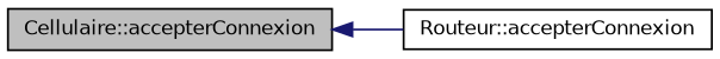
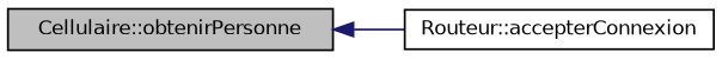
  digraph {
    rankdir=LR
    node [color=black fontname=Helvetica fontsize=10 shape=record]
-   n1 [fillcolor=grey75 fontcolor=black height=0.2 label="Cellulaire::accepterConnexion" style=filled width=0.4]
+   n1 [fillcolor=grey75 fontcolor=black height=0.2 label="Cellulaire::obtenirPersonne" style=filled width=0.4]
    n2 [height=0.2 label="Routeur::accepterConnexion" width=0.4]
    n1 -> n2 [color=midnightblue dir=back fontname=Helvetica fontsize=10 labelfontname=Helvetica labelfontsize=10 style=solid]
  }
